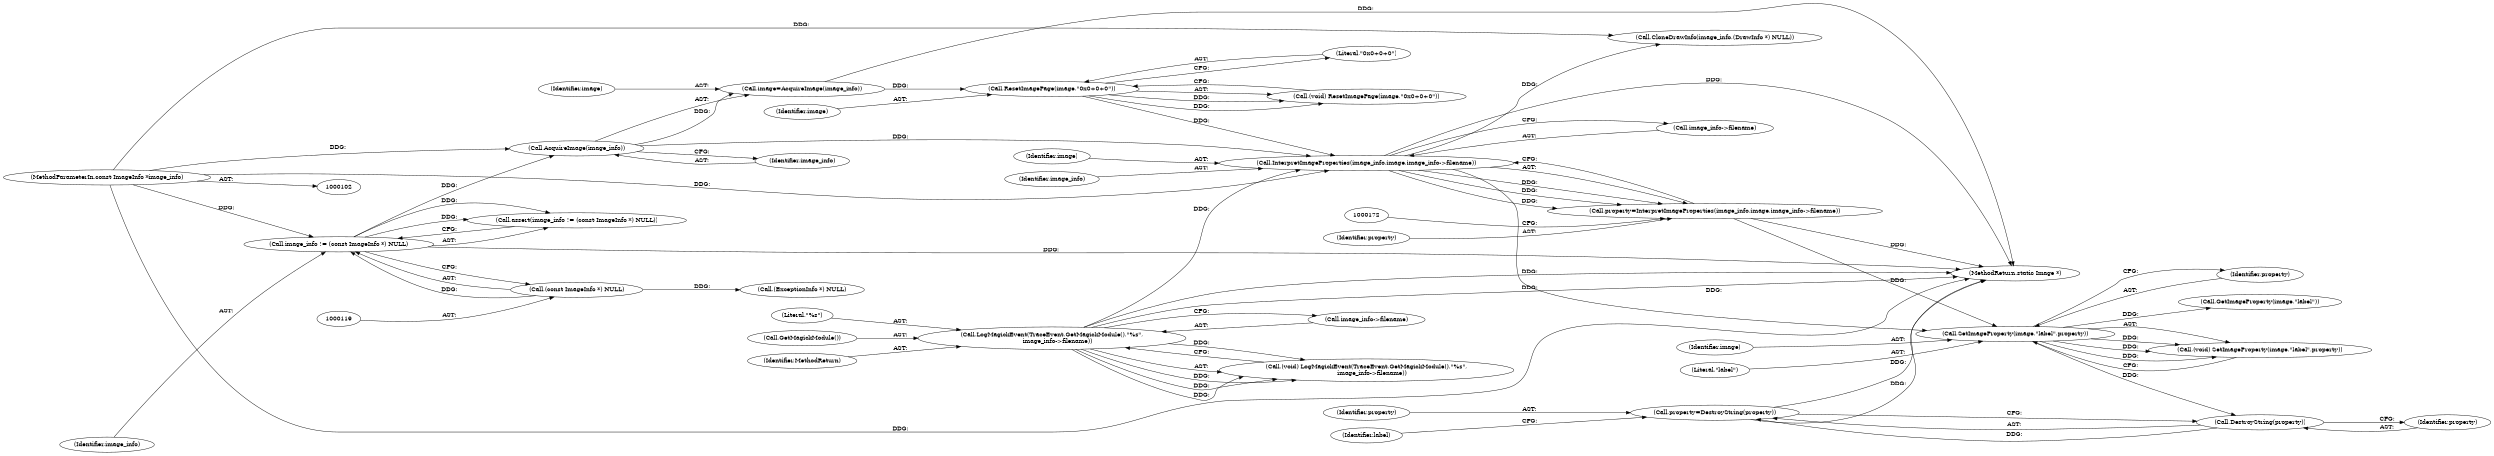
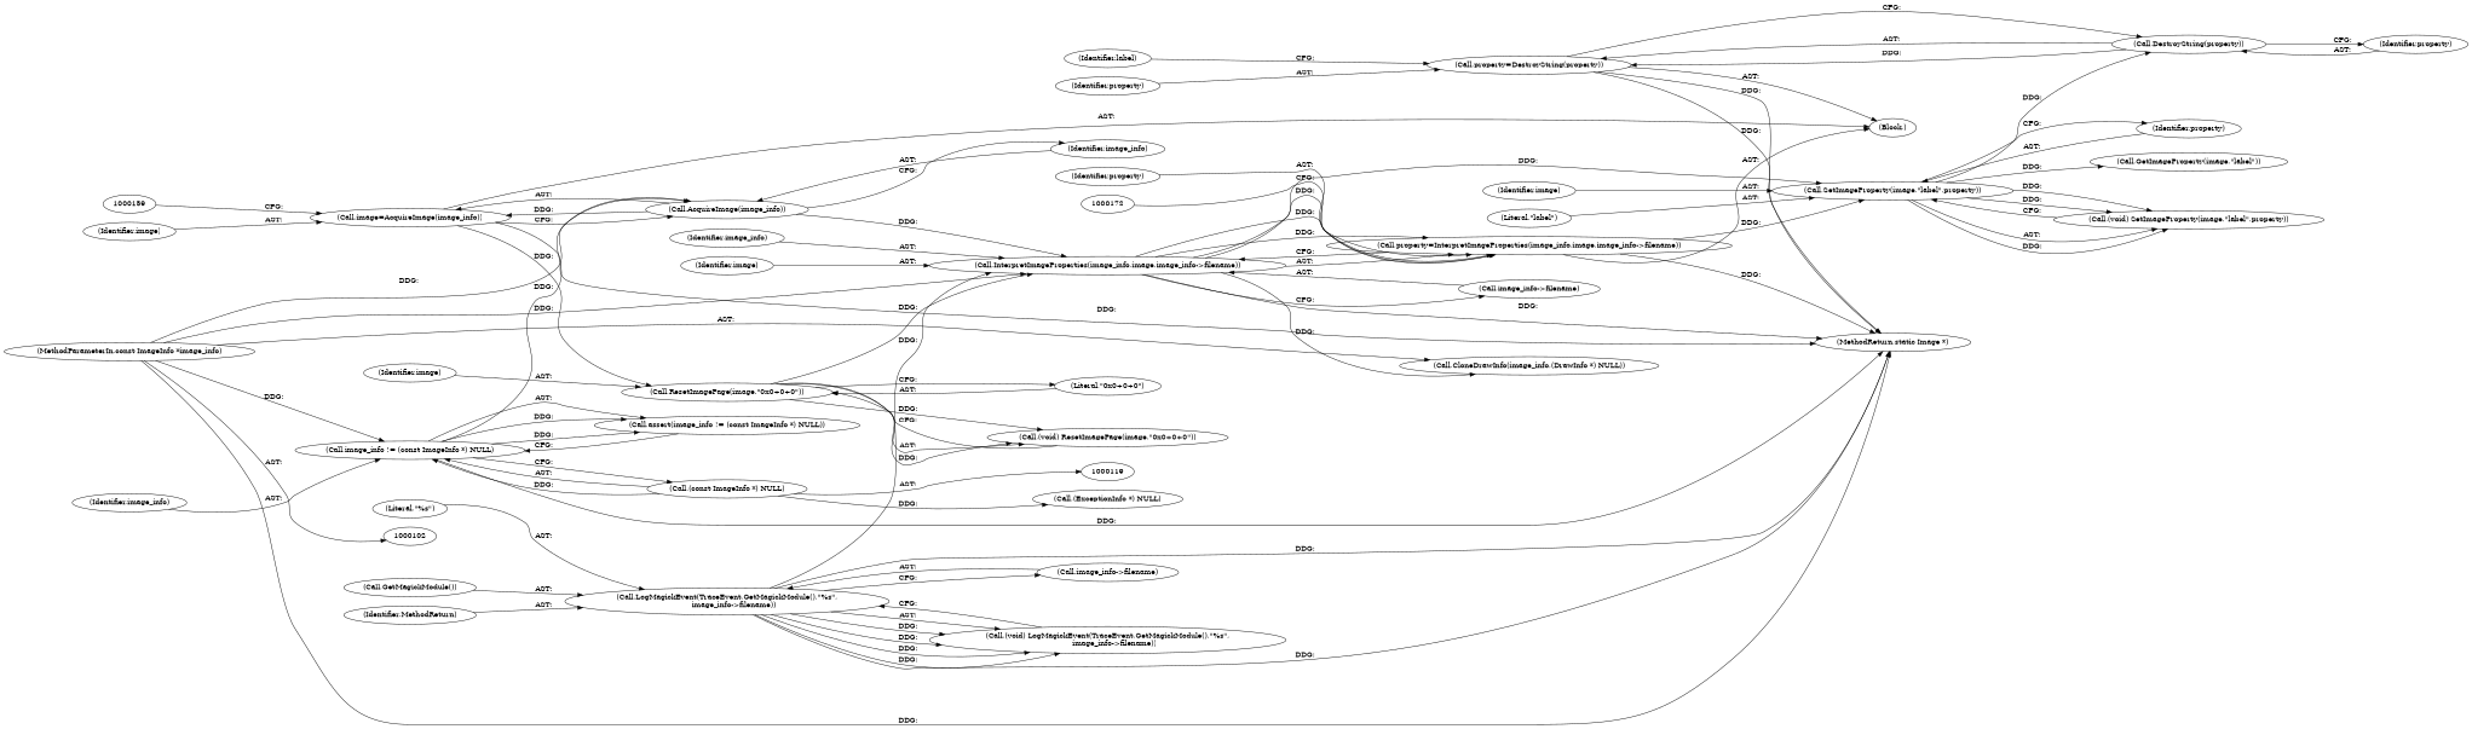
  digraph {
    rankdir=LR
    n1 [label="(Call,property=DestroyString(property))"]
    n2 [label="(Call,DestroyString(property))"]
    n3 [label="(MethodReturn,static Image *)"]
+   n4 [label="(Block,)"]
    n5 [label="(Identifier,property)"]
    n6 [label="(Call,SetImageProperty(image,\"label\",property))"]
    n7 [label="(Call,GetImageProperty(image,\"label\"))"]
    n8 [label="(Call,(void) SetImageProperty(image,\"label\",property))"]
    n9 [label="(Identifier,property)"]
    n10 [label="(Call,InterpretImageProperties(image_info,image,image_info->filename))"]
    n11 [label="(Call,property=InterpretImageProperties(image_info,image,image_info->filename))"]
    n12 [label="(Call,CloneDrawInfo(image_info,(DrawInfo *) NULL))"]
    n13 [label="(Call,image_info->filename)"]
    n14 [label="(Call,AcquireImage(image_info))"]
    n15 [label="(Call,image=AcquireImage(image_info))"]
    n16 [label="(Identifier,image_info)"]
    n17 [label="(Call,ResetImagePage(image,\"0x0+0+0\"))"]
    n18 [label="(Call,image_info != (const ImageInfo *) NULL)"]
    n19 [label="(Call,(const ImageInfo *) NULL)"]
    n20 [label="(Call,assert(image_info != (const ImageInfo *) NULL))"]
    n21 [label="(Call,(ExceptionInfo *) NULL)"]
    n22 [label="(MethodParameterIn,const ImageInfo *image_info)"]
    1000102
    n24 [label="(Call,(void) ResetImagePage(image,\"0x0+0+0\"))"]
    n25 [label="(Literal,\"0x0+0+0\")"]
    n26 [label="(Call,LogMagickEvent(TraceEvent,GetMagickModule(),\"%s\",\n      image_info->filename))"]
    n27 [label="(Call,(void) LogMagickEvent(TraceEvent,GetMagickModule(),\"%s\",\n      image_info->filename))"]
    n28 [label="(Call,image_info->filename)"]
    n29 [label="(Identifier,image)"]
    n30 [label="(Literal,\"label\")"]
    n31 [label="(Identifier,property)"]
    n32 [label="(Identifier,label)"]
    n33 [label="(Literal,\"%s\")"]
    n34 [label="(Identifier,image)"]
    n35 [label="(Call,GetMagickModule())"]
    n36 [label="(Identifier,image)"]
    n37 [label="(Identifier,image_info)"]
    n38 [label="(Identifier,MethodReturn)"]
    n39 [label="(Identifier,image_info)"]
    n40 [label="(Identifier,property)"]
    n41 [label="(Identifier,image)"]
    1000119
+   1000159
    1000172
    n1 -> n2 [label="CFG: "]
    n1 -> n3 [label="DDG: "]
    n1 -> n3 [label="DDG: "]
+   n1 -> n4 [label="AST: "]
    n2 -> n1 [label="AST: "]
    n2 -> n1 [label="DDG: "]
    n2 -> n5 [label="CFG: "]
    n5 -> n2 [label="AST: "]
    n6 -> n2 [label="DDG: "]
    n6 -> n7 [label="DDG: "]
    n6 -> n8 [label="AST: "]
    n6 -> n8 [label="DDG: "]
    n6 -> n8 [label="DDG: "]
    n6 -> n8 [label="DDG: "]
    n6 -> n9 [label="CFG: "]
    n8 -> n6 [label="CFG: "]
    n9 -> n6 [label="AST: "]
    n10 -> n3 [label="DDG: "]
    n10 -> n6 [label="DDG: "]
    n10 -> n11 [label="AST: "]
    n10 -> n11 [label="DDG: "]
    n10 -> n11 [label="DDG: "]
    n10 -> n11 [label="DDG: "]
    n10 -> n12 [label="DDG: "]
    n10 -> n13 [label="CFG: "]
    n11 -> n3 [label="DDG: "]
+   n11 -> n4 [label="AST: "]
    n11 -> n6 [label="DDG: "]
    n11 -> n10 [label="CFG: "]
    n13 -> n10 [label="AST: "]
    n14 -> n10 [label="DDG: "]
    n14 -> n15 [label="AST: "]
    n14 -> n15 [label="DDG: "]
    n14 -> n16 [label="CFG: "]
    n15 -> n3 [label="DDG: "]
+   n15 -> n4 [label="AST: "]
+   n15 -> n14 [label="CFG: "]
    n15 -> n17 [label="DDG: "]
    n16 -> n14 [label="AST: "]
    n17 -> n10 [label="DDG: "]
    n17 -> n24 [label="AST: "]
    n17 -> n24 [label="DDG: "]
    n17 -> n24 [label="DDG: "]
    n17 -> n25 [label="CFG: "]
    n18 -> n3 [label="DDG: "]
    n18 -> n14 [label="DDG: "]
    n18 -> n19 [label="CFG: "]
    n18 -> n20 [label="AST: "]
    n18 -> n20 [label="DDG: "]
    n18 -> n20 [label="DDG: "]
    n19 -> n18 [label="AST: "]
    n19 -> n18 [label="DDG: "]
    n19 -> n21 [label="DDG: "]
    n20 -> n18 [label="CFG: "]
    n22 -> n3 [label="DDG: "]
    n22 -> n10 [label="DDG: "]
-   n22 -> n12 [label="DDG: "]
+   n22 -> n12 [label="AST: "]
    n22 -> n14 [label="DDG: "]
    n22 -> n18 [label="DDG: "]
    n22 -> 1000102 [label="AST: "]
    n24 -> n17 [label="CFG: "]
    n25 -> n17 [label="AST: "]
    n26 -> n3 [label="DDG: "]
    n26 -> n3 [label="DDG: "]
    n26 -> n10 [label="DDG: "]
    n26 -> n27 [label="AST: "]
    n26 -> n27 [label="DDG: "]
    n26 -> n27 [label="DDG: "]
    n26 -> n27 [label="DDG: "]
    n26 -> n27 [label="DDG: "]
    n26 -> n28 [label="CFG: "]
    n27 -> n26 [label="CFG: "]
    n28 -> n26 [label="AST: "]
    n29 -> n6 [label="AST: "]
    n30 -> n6 [label="AST: "]
    n31 -> n1 [label="AST: "]
    n32 -> n1 [label="CFG: "]
    n33 -> n26 [label="AST: "]
    n34 -> n15 [label="AST: "]
    n35 -> n26 [label="AST: "]
    n36 -> n17 [label="AST: "]
    n37 -> n10 [label="AST: "]
    n38 -> n26 [label="AST: "]
    n39 -> n18 [label="AST: "]
    n40 -> n11 [label="AST: "]
    n41 -> n10 [label="AST: "]
-   1000119 -> n19 [label="AST: "]
+   n19 -> 1000119 [label="AST: "]
+   1000159 -> n15 [label="CFG: "]
    1000172 -> n11 [label="CFG: "]
  }
